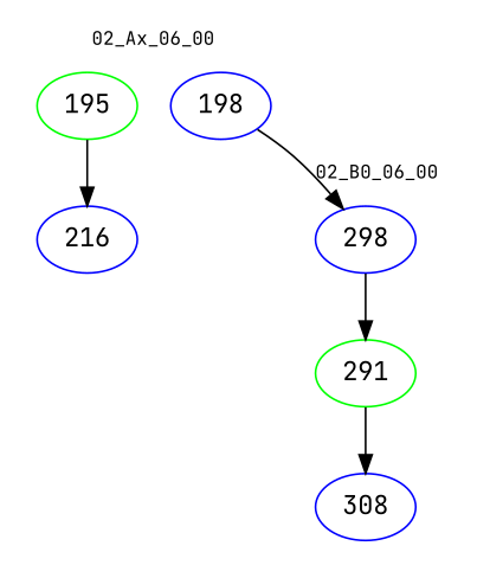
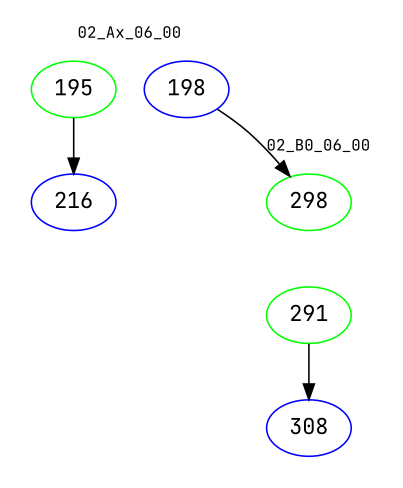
  digraph {
    fontname="JetBrains Mono"
    node [color=blue fontname="JetBrains Mono"]
    edge [color=black fontname="JetBrains Mono"]
    n1 [label=198]
    n2 [color=green label=195]
    n3 [label=216]
-   n4 [label=298]
+   n4 [color=green label=298]
    n5 [color=green label=291]
    n6 [label=308]
    subgraph cluster_1 {
      color=white
      fontsize=10
      label="02_Ax_06_00"
      n1
      n2
      n3
    }
    subgraph cluster_2 {
      color=white
      fontsize=10
      label="02_B0_06_00"
      n4
      n5
      n6
    }
    n1 -> n4
    n2 -> n3
-   n4 -> n5
    n5 -> n6
  }
